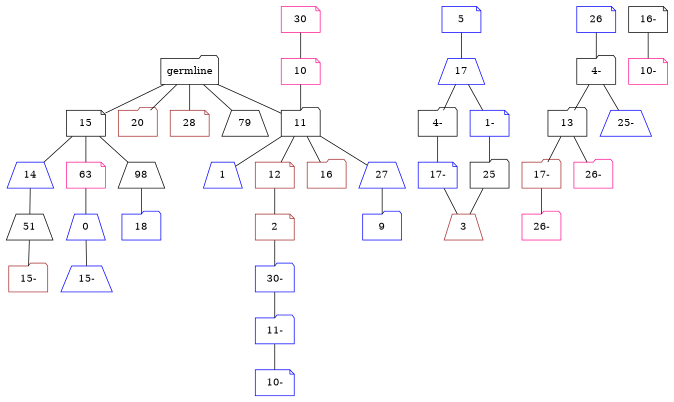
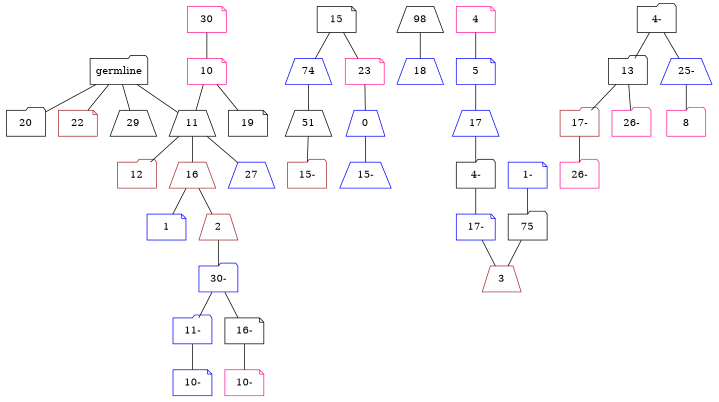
  graph {
    node [color=blue shape=folder]
    n1 [color=black label=germline]
    n2 [color=black label=15 shape=note]
-   n3 [color=brown label=20]
-   n4 [color=brown label=28 shape=note]
-   n5 [color=black label=79 shape=trapezium]
-   n6 [color=black label=11]
-   n7 [label=14 shape=trapezium]
-   n8 [color=deeppink label=63 shape=note]
+   n3 [color=black label=20]
+   n4 [color=brown label=22 shape=note]
+   n5 [color=black label=29 shape=trapezium]
+   n6 [color=black label=11 shape=trapezium]
+   n7 [label=74 shape=trapezium]
+   n8 [color=deeppink label=23 shape=note]
    n9 [color=black label=98 shape=trapezium]
    n10 [color=deeppink label=30 shape=note]
    n11 [color=deeppink label=10 shape=note]
    n12 [color=black label=51 shape=trapezium]
    n13 [label=0 shape=trapezium]
-   n14 [label=18]
+   n14 [label=18 shape=trapezium]
+   n15 [color=deeppink label=4 shape=note]
    n16 [label=5 shape=note]
    n17 [color=brown label="15-"]
    n18 [label="15-" shape=trapezium]
    n19 [label=17 shape=trapezium]
    n20 [color=black label="4-"]
    n21 [label="1-" shape=note]
    n22 [label="17-" shape=note]
-   n23 [color=black label=25]
+   n23 [color=black label=75]
    n24 [color=brown label=3 shape=trapezium]
-   n25 [label=26 shape=note]
    n26 [color=black label="4-"]
    n27 [color=black label=13]
    n28 [label="25-" shape=trapezium]
    n29 [color=brown label="17-"]
    n30 [color=deeppink label="26-"]
+   n31 [color=deeppink label=8]
    n32 [color=deeppink label="26-"]
-   n34 [label=1 shape=trapezium]
-   n35 [color=brown label=12 shape=note]
-   n36 [color=brown label=16]
+   n33 [color=black label=19 shape=note]
+   n34 [label=1 shape=note]
+   n35 [color=brown label=12]
+   n36 [color=brown label=16 shape=trapezium]
    n37 [label=27 shape=trapezium]
-   n38 [color=brown label=2 shape=note]
-   n39 [label=9]
+   n38 [color=brown label=2 shape=trapezium]
    n40 [label="30-"]
    n41 [label="11-"]
    n42 [color=black label="16-" shape=note]
    n43 [label="10-" shape=note]
    n44 [color=deeppink label="10-" shape=note]
-   n1 -- n2
    n1 -- n3
    n1 -- n4
    n1 -- n5
    n1 -- n6
    n2 -- n7
    n2 -- n8
-   n2 -- n9
-   n6 -- n34
+   n36 -- n34
    n6 -- n35
    n6 -- n36
    n6 -- n37
    n7 -- n12
    n8 -- n13
    n9 -- n14
    n10 -- n11
    n11 -- n6
+   n11 -- n33
    n12 -- n17
    n13 -- n18
+   n15 -- n16
    n16 -- n19
    n19 -- n20
-   n19 -- n21
    n20 -- n22
    n21 -- n23
    n22 -- n24
    n23 -- n24
-   n25 -- n26
    n26 -- n27
    n26 -- n28
    n27 -- n29
    n27 -- n30
+   n28 -- n31
    n29 -- n32
-   n35 -- n38
-   n37 -- n39
+   n36 -- n38
    n38 -- n40
    n40 -- n41
+   n40 -- n42
    n41 -- n43
    n42 -- n44
  }
